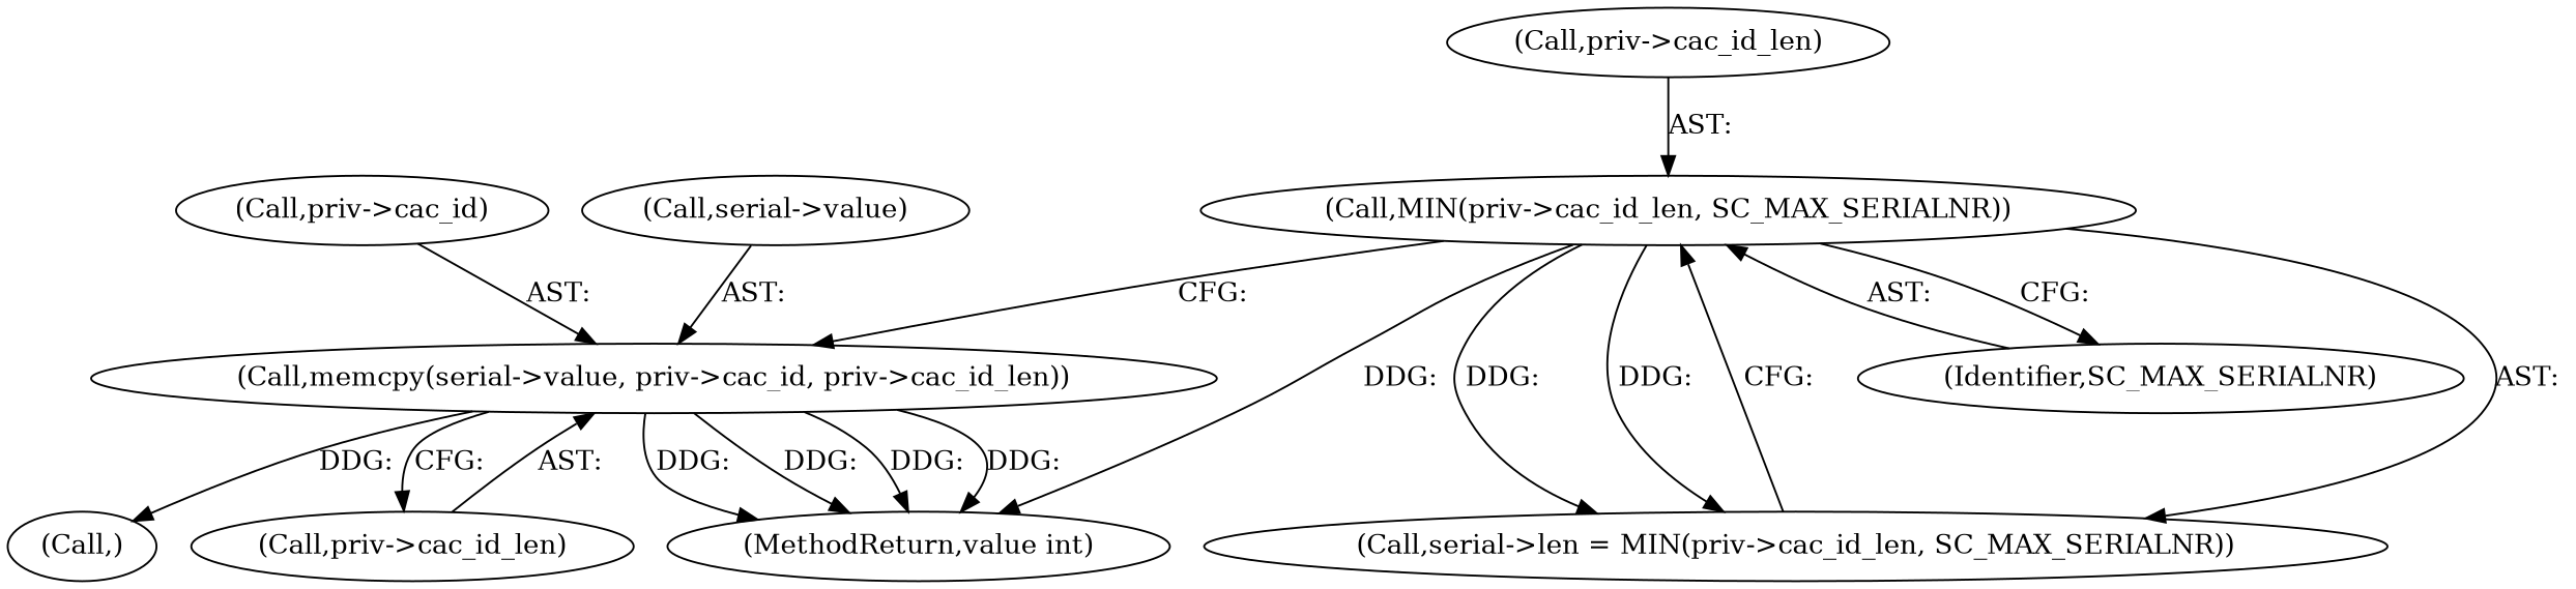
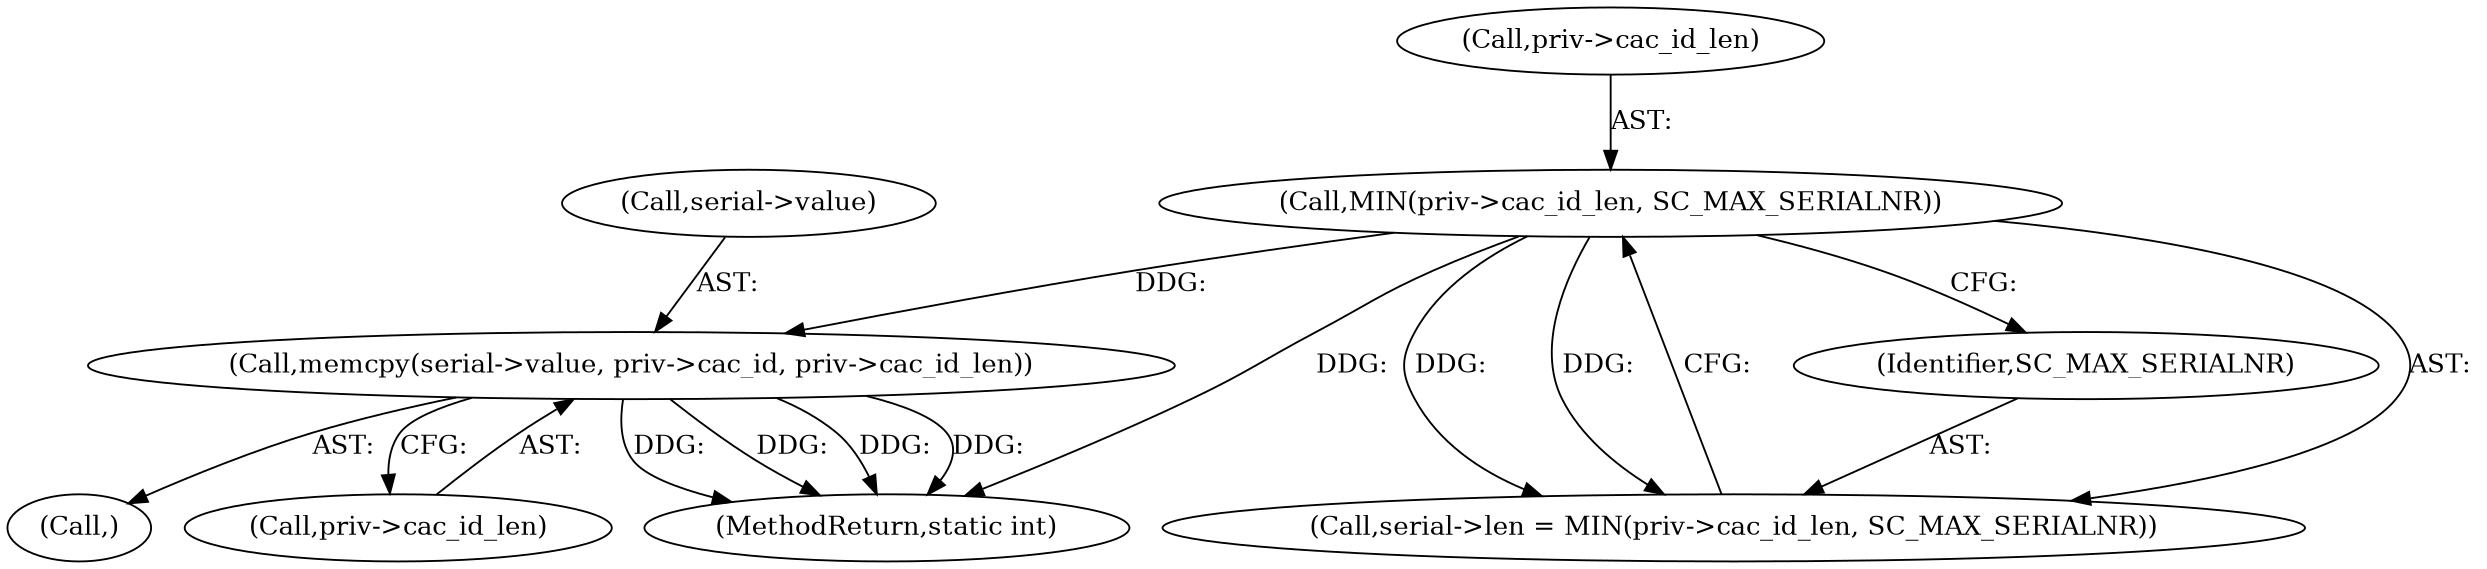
  digraph {
    n1 [label="(Call,memcpy(serial->value, priv->cac_id, priv->cac_id_len))"]
    n2 [label="(Call,priv->cac_id_len)"]
-   n3 [label="(MethodReturn,value int)"]
+   n3 [label="(MethodReturn,static int)"]
    n4 [label="(Call,)"]
    n5 [label="(Call,MIN(priv->cac_id_len, SC_MAX_SERIALNR))"]
    n6 [label="(Call,serial->len = MIN(priv->cac_id_len, SC_MAX_SERIALNR))"]
    n7 [label="(Identifier,SC_MAX_SERIALNR)"]
-   n8 [label="(Call,priv->cac_id)"]
    n9 [label="(Call,serial->value)"]
    n10 [label="(Call,priv->cac_id_len)"]
    n1 -> n2 [label="CFG: "]
    n1 -> n3 [label="DDG: "]
    n1 -> n3 [label="DDG: "]
    n1 -> n3 [label="DDG: "]
    n1 -> n3 [label="DDG: "]
-   n1 -> n4 [label="DDG: "]
+   n1 -> n4 [label="AST: "]
    n2 -> n1 [label="AST: "]
-   n5 -> n1 [label="CFG: "]
+   n5 -> n1 [label="DDG: "]
    n5 -> n3 [label="DDG: "]
    n5 -> n6 [label="AST: "]
    n5 -> n6 [label="DDG: "]
    n5 -> n6 [label="DDG: "]
    n5 -> n7 [label="CFG: "]
    n6 -> n5 [label="CFG: "]
-   n7 -> n5 [label="AST: "]
-   n8 -> n1 [label="AST: "]
+   n7 -> n6 [label="AST: "]
    n9 -> n1 [label="AST: "]
    n10 -> n5 [label="AST: "]
  }
